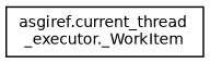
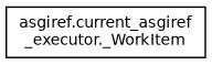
  digraph {
    rankdir=LR
-   n1 [color=black fillcolor=white fontname=Helvetica fontsize=10 height=0.2 label="asgiref.current_thread\l_executor._WorkItem" shape=record style=filled width=0.4]
+   n1 [color=black fillcolor=white fontname=Helvetica fontsize=10 height=0.2 label="asgiref.current_asgiref\l_executor._WorkItem" shape=record style=filled width=0.4]
  }
